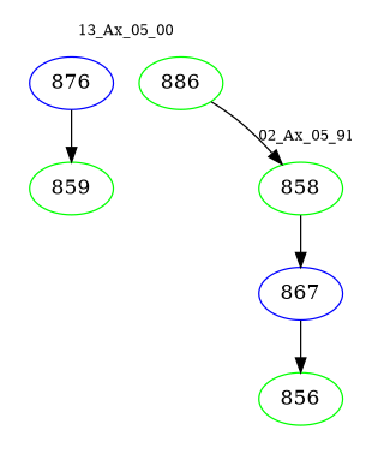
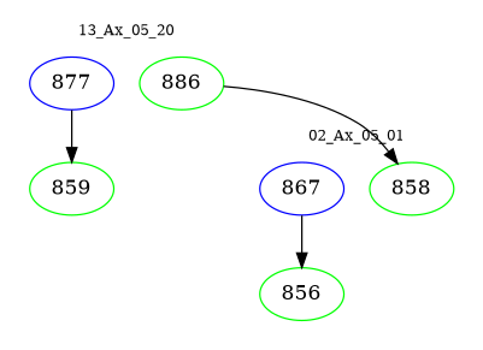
  digraph {
    node [color=green]
    edge [color=black]
    n1 [label=858]
    n2 [color=blue label=867]
    n3 [label=856]
    n4 [label=886]
-   n5 [color=blue label=876]
+   n5 [color=blue label=877]
    n6 [label=859]
    subgraph cluster_1 {
      color=white
      fontsize=10
-     label="02_Ax_05_91"
+     label="02_Ax_05_01"
      n1
      n2
      n3
    }
    subgraph cluster_2 {
      color=white
      fontsize=10
-     label="13_Ax_05_00"
+     label="13_Ax_05_20"
      n4
      n5
      n6
    }
-   n1 -> n2
    n2 -> n3
    n4 -> n1
    n5 -> n6
  }
